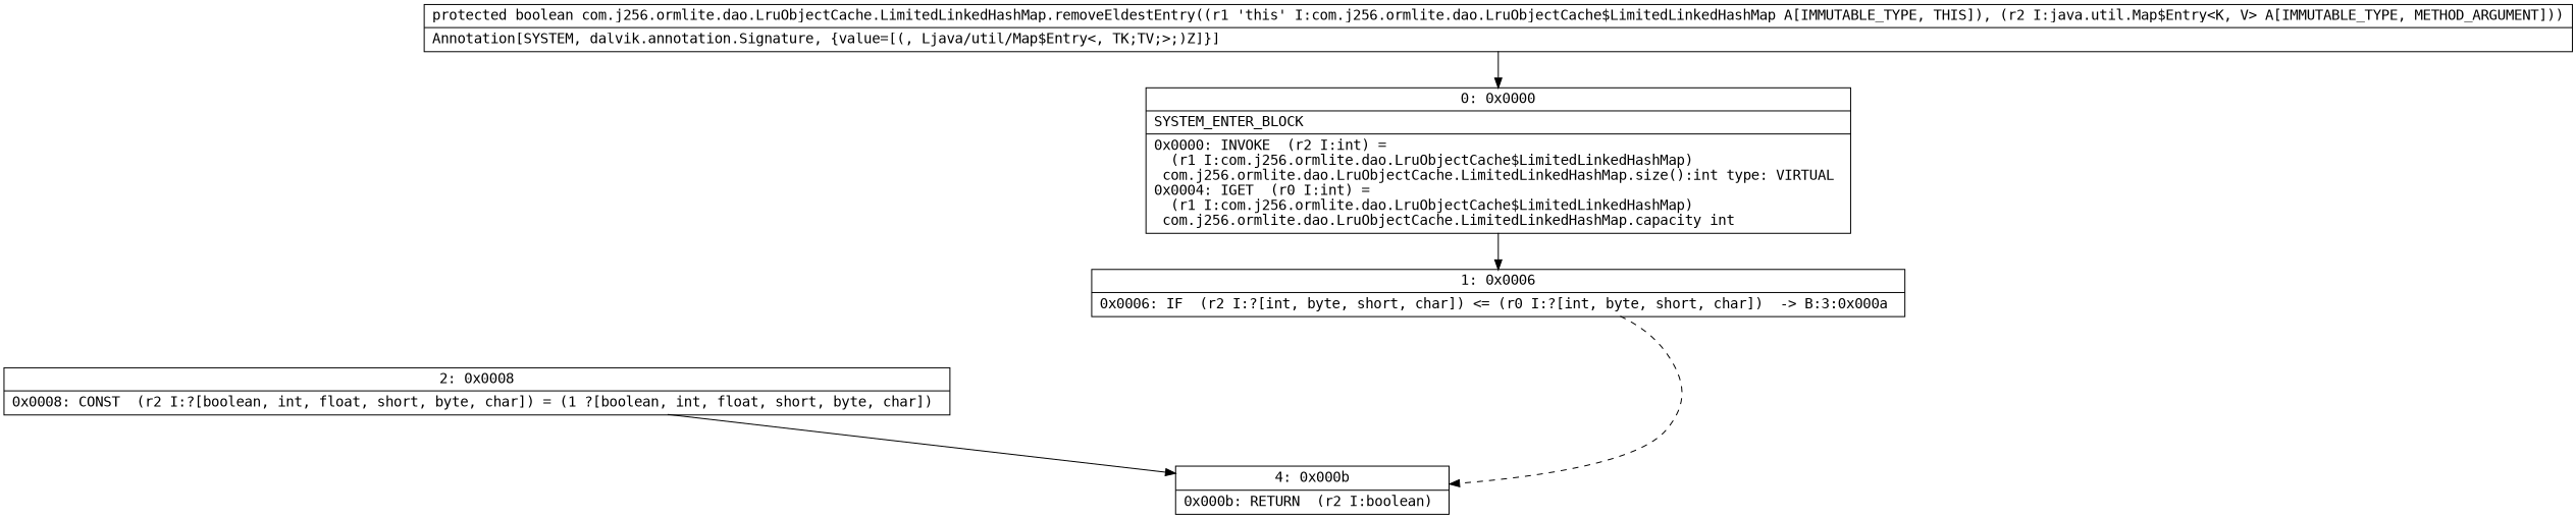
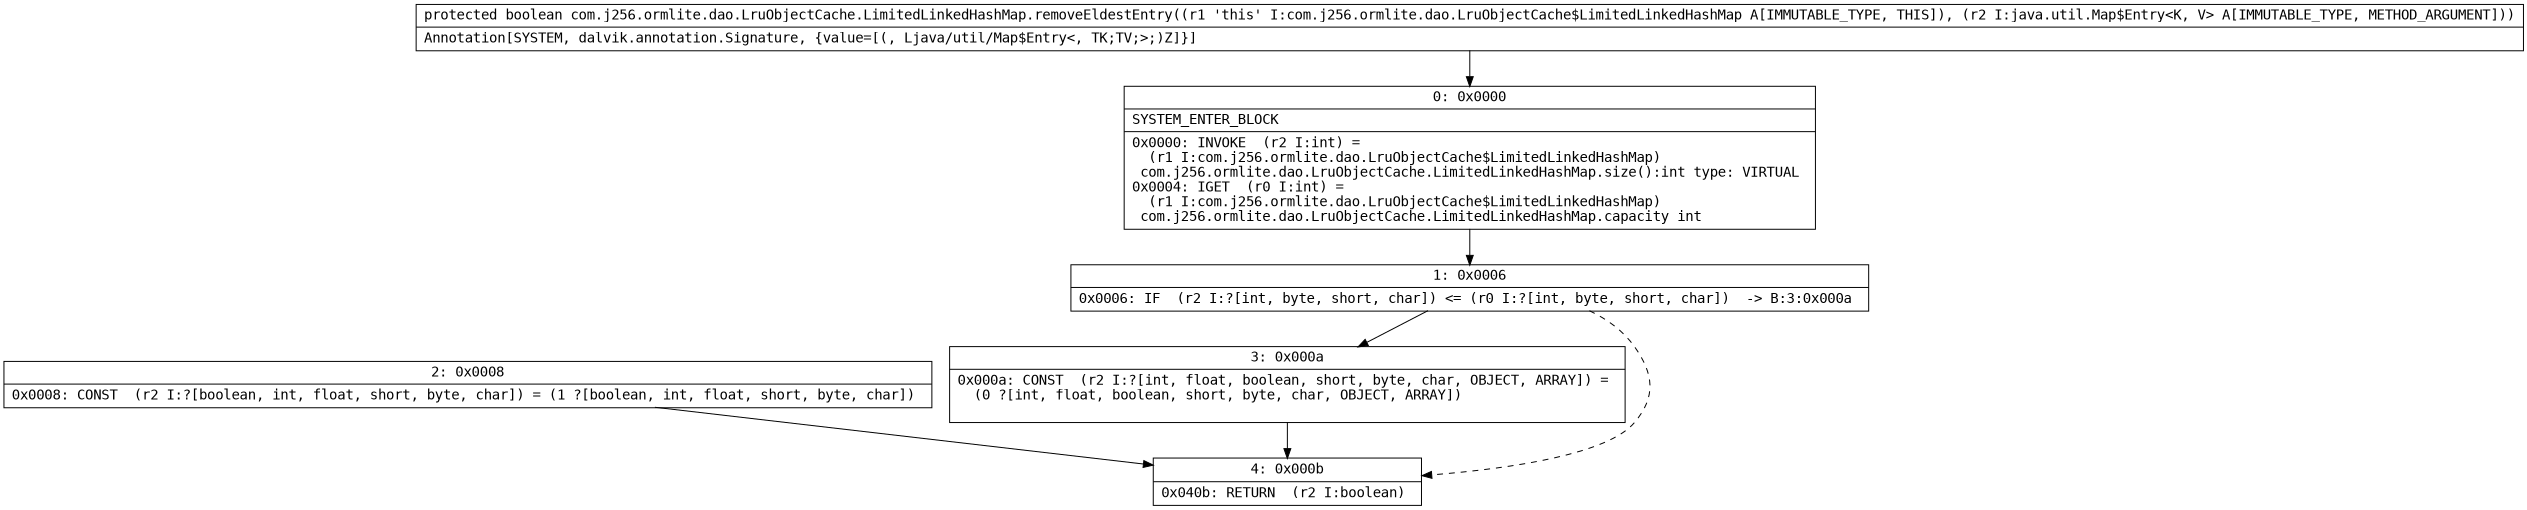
  digraph {
    fontname="DejaVu Sans Mono"
    node [fontname="DejaVu Sans Mono" shape=record]
    edge [fontname="DejaVu Sans Mono"]
    n1 [label="{0\:\ 0x0000|SYSTEM_ENTER_BLOCK\l|0x0000: INVOKE  (r2 I:int) = \l  (r1 I:com.j256.ormlite.dao.LruObjectCache$LimitedLinkedHashMap)\l com.j256.ormlite.dao.LruObjectCache.LimitedLinkedHashMap.size():int type: VIRTUAL \l0x0004: IGET  (r0 I:int) = \l  (r1 I:com.j256.ormlite.dao.LruObjectCache$LimitedLinkedHashMap)\l com.j256.ormlite.dao.LruObjectCache.LimitedLinkedHashMap.capacity int \l}"]
    n2 [label="{1\:\ 0x0006|0x0006: IF  (r2 I:?[int, byte, short, char]) \<= (r0 I:?[int, byte, short, char])  \-\> B:3:0x000a \l}"]
-   n4 [label="{4\:\ 0x000b|0x000b: RETURN  (r2 I:boolean) \l}"]
+   n3 [label="{3\:\ 0x000a|0x000a: CONST  (r2 I:?[int, float, boolean, short, byte, char, OBJECT, ARRAY]) = \l  (0 ?[int, float, boolean, short, byte, char, OBJECT, ARRAY])\l \l}"]
+   n4 [label="{4\:\ 0x000b|0x040b: RETURN  (r2 I:boolean) \l}"]
    n5 [label="{2\:\ 0x0008|0x0008: CONST  (r2 I:?[boolean, int, float, short, byte, char]) = (1 ?[boolean, int, float, short, byte, char]) \l}"]
    n6 [label="{protected boolean com.j256.ormlite.dao.LruObjectCache.LimitedLinkedHashMap.removeEldestEntry((r1 'this' I:com.j256.ormlite.dao.LruObjectCache$LimitedLinkedHashMap A[IMMUTABLE_TYPE, THIS]), (r2 I:java.util.Map$Entry\<K, V\> A[IMMUTABLE_TYPE, METHOD_ARGUMENT]))  | Annotation[SYSTEM, dalvik.annotation.Signature, \{value=[(, Ljava\/util\/Map$Entry\<, TK;TV;\>;)Z]\}]\l}"]
    n1 -> n2
+   n2 -> n3
    n2 -> n4 [style=dashed]
+   n3 -> n4
    n5 -> n4
    n6 -> n1
  }
